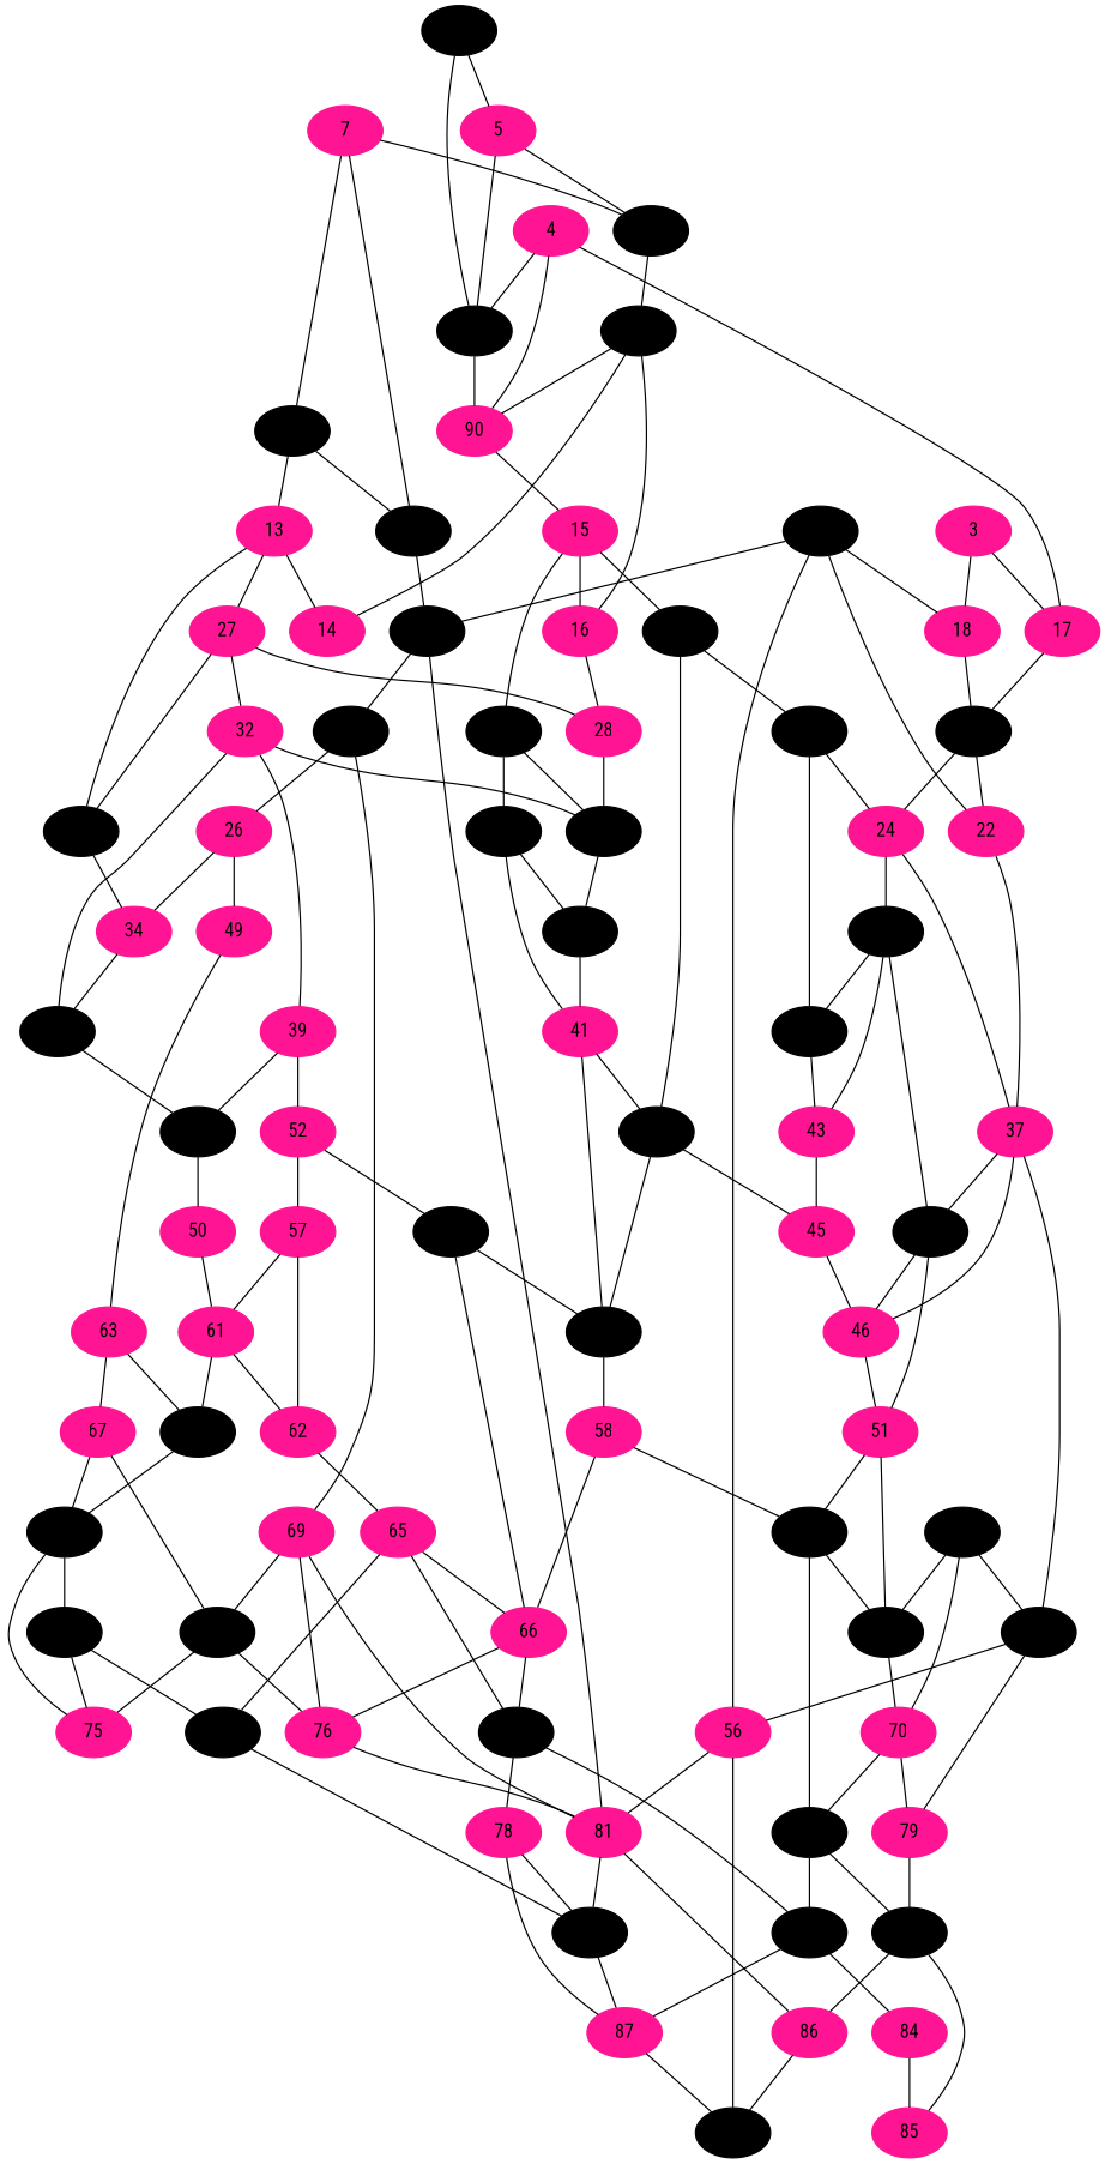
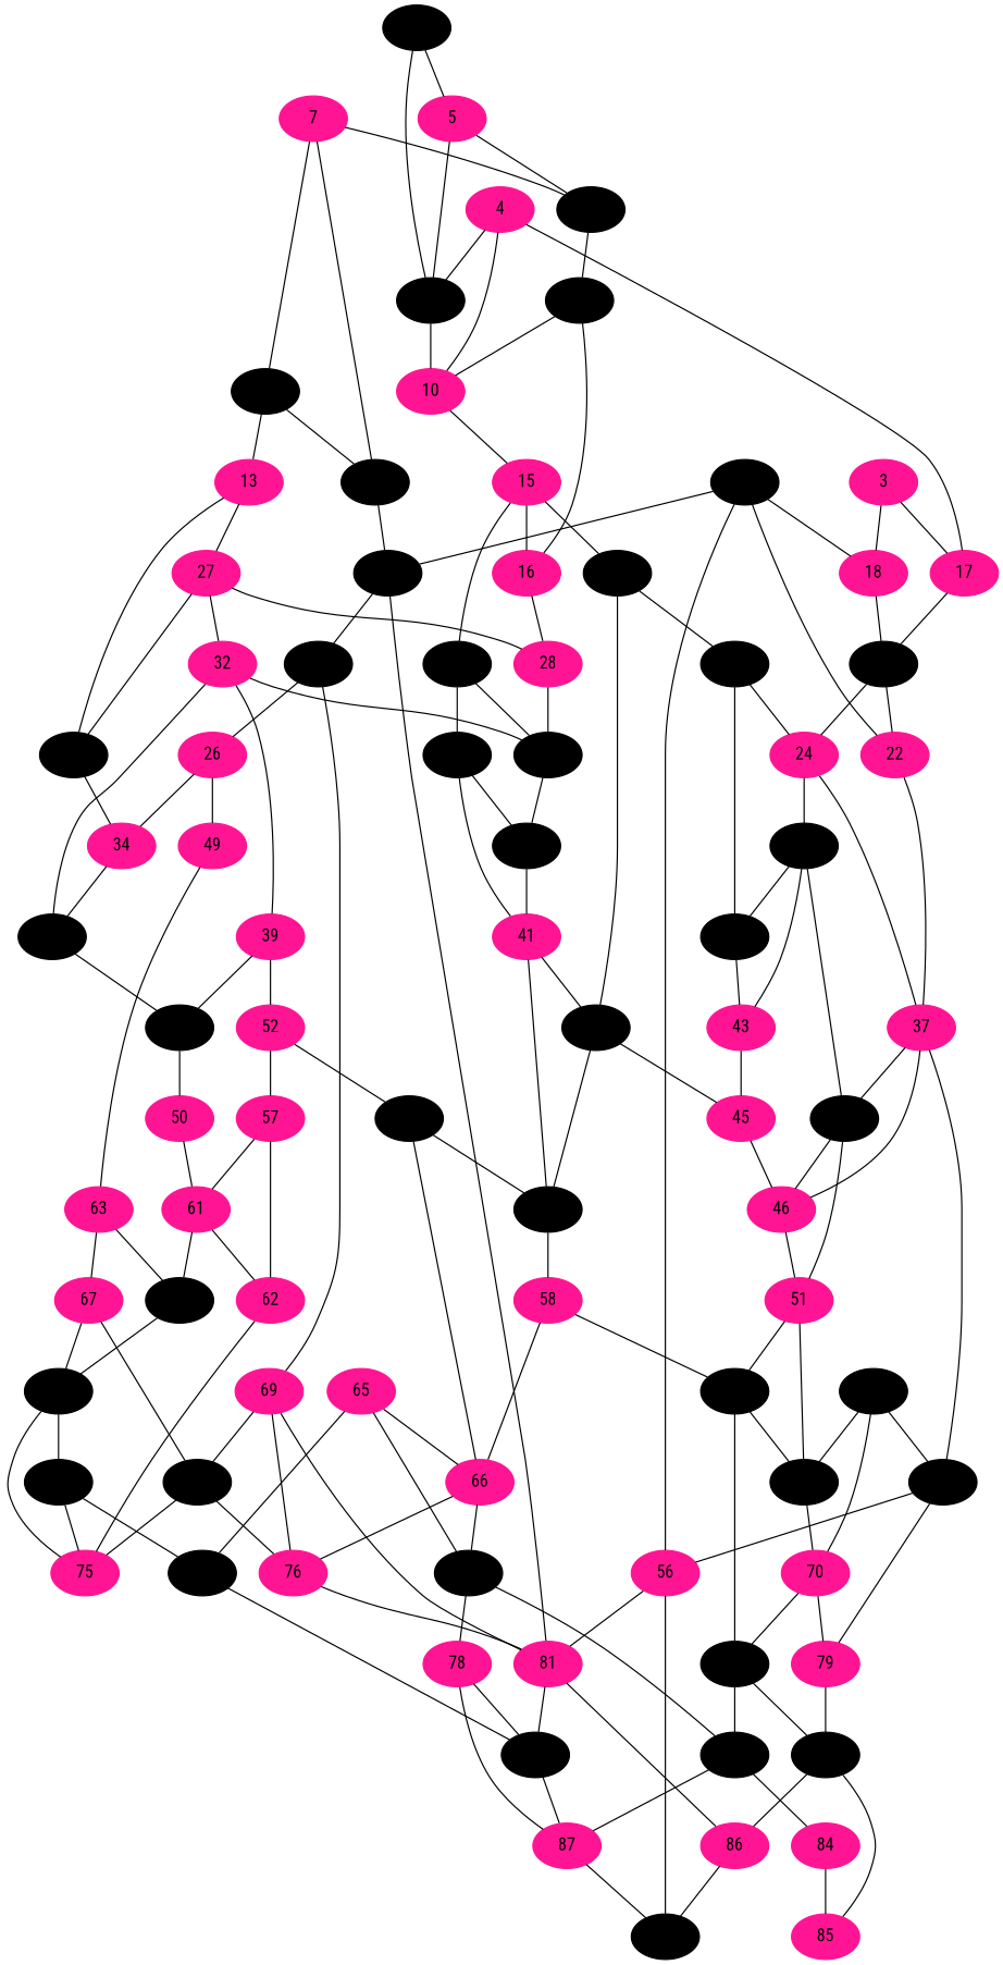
  graph {
    fontname="Roboto Condensed"
    node [color=deeppink fontname="Roboto Condensed" style=filled]
    edge [fontname="Roboto Condensed" weight=1.0]
    1 [color=black]
    5
    6 [color=black]
    8 [color=black]
-   10 [label=90]
+   10
    2 [color=black]
    18
    22
    23 [color=black]
    56
    19 [color=black]
    37
    25 [color=black]
    81
    88 [color=black]
    3
    17
    4
    15
    7
    11 [color=black]
    12 [color=black]
    9 [color=black]
    13
-   14
    16
    28
    20 [color=black]
    30 [color=black]
    27
    29 [color=black]
    32
    34
    21 [color=black]
    44 [color=black]
    33 [color=black]
    36 [color=black]
    24
    31 [color=black]
    40 [color=black]
    54 [color=black]
    45
    43
    42 [color=black]
    55 [color=black]
    46
    26
    69
    82 [color=black]
    86
    49
    73 [color=black]
    76
    35 [color=black]
    63
    39
    38 [color=black]
    41
    51
    48 [color=black]
    52
    50
    79
    53 [color=black]
    57
    58
    60 [color=black]
    59 [color=black]
    47 [color=black]
    70
    74 [color=black]
    61
    64 [color=black]
    67
    62
    66
    77 [color=black]
    80 [color=black]
    65
    83 [color=black]
    68 [color=black]
    72 [color=black]
    71 [color=black]
    75
    78
    87
    85
    84
    1 -- 5
    1 -- 6
    5 -- 6
    5 -- 8
    6 -- 10
    8 -- 9
    10 -- 15
    2 -- 18
    2 -- 22
    2 -- 23
    2 -- 56
    18 -- 19
    22 -- 37
    23 -- 25
    23 -- 81
    56 -- 81
    56 -- 88
    19 -- 22
    19 -- 24
    37 -- 42
    37 -- 55
    37 -- 46
    25 -- 26
    25 -- 69
    81 -- 82
    81 -- 86
    3 -- 18
    3 -- 17
    17 -- 19
    4 -- 6
    4 -- 10
    4 -- 17
    15 -- 16
    15 -- 20
    15 -- 30
    7 -- 8
    7 -- 11
    7 -- 12
    11 -- 12
    11 -- 13
    12 -- 23 [weight=2.0]
    9 -- 10
-   9 -- 14
    9 -- 16
-   13 -- 14
    13 -- 27
    13 -- 29
    16 -- 28
    28 -- 33
    20 -- 21
    20 -- 44
    30 -- 33
    30 -- 36 [weight=2.0]
    27 -- 28
    27 -- 29
    27 -- 32
    29 -- 34 [weight=2.0]
    32 -- 33
    32 -- 35
    32 -- 39
    34 -- 35
    21 -- 24
    21 -- 40 [weight=2.0]
    44 -- 54
    44 -- 45
    33 -- 38
    36 -- 38
    36 -- 41
    24 -- 37
    24 -- 31
    31 -- 40
    31 -- 43
    31 -- 42
    40 -- 43
    54 -- 58
    45 -- 46
    43 -- 45
    42 -- 46
    42 -- 51
    55 -- 56
    55 -- 79
    46 -- 51
    26 -- 34
    26 -- 49
    69 -- 81
    69 -- 73
    69 -- 76
    82 -- 87
    86 -- 88
    49 -- 63
    73 -- 76
    73 -- 75
    76 -- 81
    35 -- 48 [weight=2.0]
    63 -- 64
    63 -- 67 [weight=2.0]
    39 -- 48
    39 -- 52
    38 -- 41
    41 -- 44
    41 -- 54
    51 -- 60
    51 -- 59
    48 -- 50
    52 -- 53
    52 -- 57 [weight=2.0]
    50 -- 61
    79 -- 80
    53 -- 54
    53 -- 66
    57 -- 61
    57 -- 62
    58 -- 59
    58 -- 66
    60 -- 70
    59 -- 60
    59 -- 74
    47 -- 55
    47 -- 60
    47 -- 70
    70 -- 79
    70 -- 74
    74 -- 80
    74 -- 83
    61 -- 64
    61 -- 62
    64 -- 68
    67 -- 73
    67 -- 68
-   62 -- 65
+   62 -- 75
    66 -- 76
    66 -- 77
    77 -- 83
    77 -- 78
    80 -- 86
    80 -- 85
    65 -- 66
    65 -- 77
    65 -- 72
    83 -- 87
    83 -- 84
    68 -- 71
    68 -- 75
    72 -- 82
    71 -- 72
    71 -- 75
    78 -- 82
    78 -- 87
    87 -- 88
    84 -- 85 [weight=2.0]
  }
